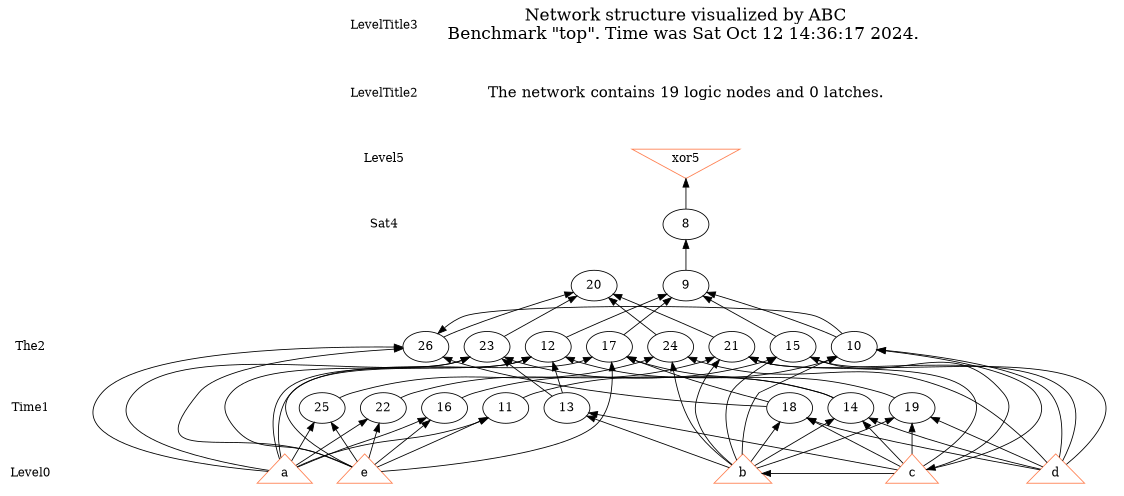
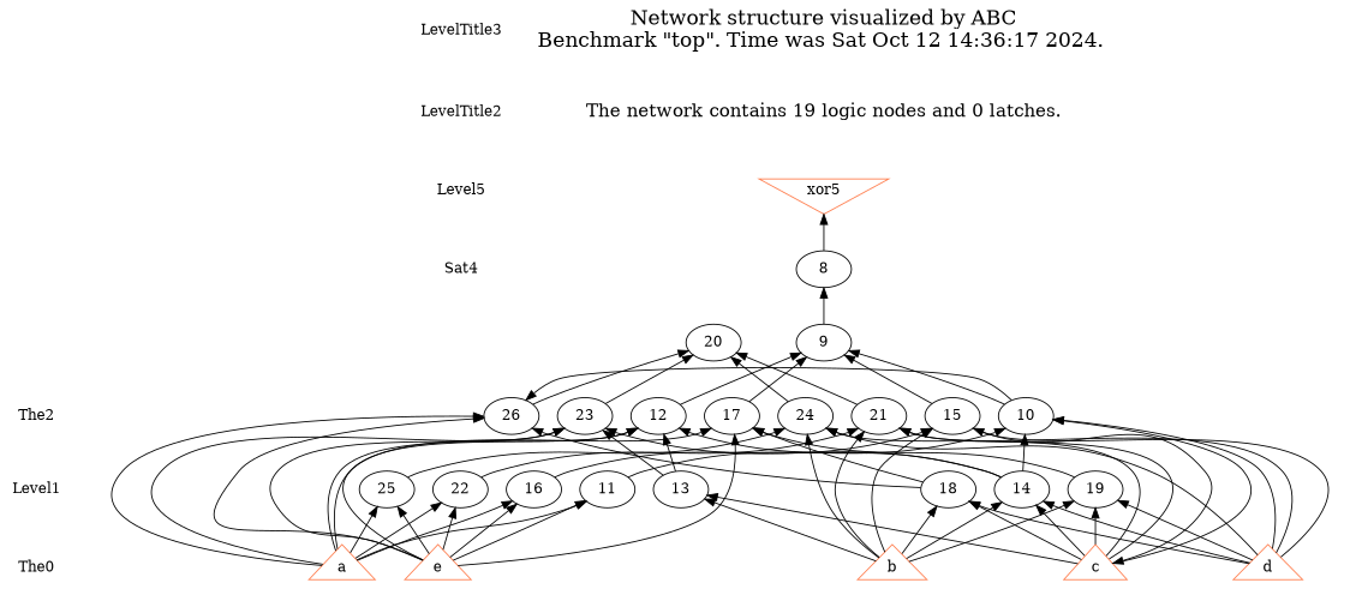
  digraph {
    node [shape=ellipse]
    edge [dir=back style=solid]
    n1 [label=LevelTitle3 shape=plaintext]
    LevelTitle2 [shape=plaintext]
    Level5 [shape=plaintext]
    n4 [label=Sat4 shape=plaintext]
    n5 [label=The2 shape=plaintext]
-   Level1 [shape=plaintext label=Time1]
-   Level0 [shape=plaintext]
+   Level1 [shape=plaintext]
+   Level0 [shape=plaintext label=The0]
    n8 [fontname="Times-Roman" fontsize=20 label="Network structure visualized by ABC\nBenchmark \"top\". Time was Sat Oct 12 14:36:17 2024. " shape=plaintext]
    n9 [fontname="Times-Roman" fontsize=18 label="The network contains 19 logic nodes and 0 latches.\n" shape=plaintext]
    n10 [color=coral fillcolor=coral label=xor5 shape=invtriangle]
    n11 [label="8\n"]
    n12 [label="9\n"]
    n13 [label="20\n"]
    n14 [label="10\n"]
    n15 [label="12\n"]
    n16 [label="15\n"]
    n17 [label="17\n"]
    n18 [label="21\n"]
    n19 [label="23\n"]
    n20 [label="24\n"]
    n21 [label="26\n"]
    n22 [label="11\n"]
    n23 [label="13\n"]
    n24 [label="14\n"]
    n25 [label="16\n"]
    n26 [label="18\n"]
    n27 [label="19\n"]
    n28 [label="22\n"]
    n29 [label="25\n"]
    n30 [color=coral fillcolor=coral label=a shape=triangle]
    n31 [color=coral fillcolor=coral label=b shape=triangle]
    n32 [color=coral fillcolor=coral label=c shape=triangle]
    n33 [color=coral fillcolor=coral label=d shape=triangle]
    n34 [color=coral fillcolor=coral label=e shape=triangle]
    subgraph sub_1 {
      n1
      LevelTitle2
      Level5
      n4
      n5
      Level1
      Level0
    }
    subgraph sub_2 {
      rank=same
      n1
      n8
    }
    subgraph sub_3 {
      rank=same
      LevelTitle2
      n9
    }
    subgraph sub_4 {
      rank=same
      Level5
      n10
    }
    subgraph sub_5 {
      rank=same
      n4
      n11
    }
    subgraph sub_6 {
      rank=same
      n12
      n13
    }
    subgraph sub_7 {
      rank=same
      n5
      n14
      n15
      n16
      n17
      n18
      n19
      n20
      n21
    }
    subgraph sub_8 {
      rank=same
      Level1
      n22
      n23
      n24
      n25
      n26
      n27
      n28
      n29
    }
    subgraph sub_9 {
      rank=same
      Level0
      n30
      n31
      n32
      n33
      n34
    }
    n1 -> LevelTitle2 [style=invis]
    LevelTitle2 -> Level5 [style=invis]
    Level5 -> n4 [style=invis]
    n5 -> Level1 [style=invis]
    Level1 -> Level0 [style=invis]
    n8 -> n9 [style=invis]
    n9 -> n10 [style=invis]
    n10 -> n11
    n11 -> n12
    n12 -> n14
    n12 -> n15
    n12 -> n16
    n12 -> n17
    n13 -> n18
    n13 -> n19
    n13 -> n20
    n13 -> n21
    n14 -> n22
-   n14 -> n31
+   n14 -> n24
    n14 -> n32
    n14 -> n33
    n15 -> n23
    n15 -> n24
    n15 -> n30
    n15 -> n34
    n16 -> n25
    n16 -> n31
    n16 -> n33
    n17 -> n26
    n17 -> n27
    n17 -> n30
    n17 -> n34
    n18 -> n28
    n18 -> n31
    n18 -> n32
    n18 -> n33
    n19 -> n23
    n19 -> n24
    n19 -> n30
    n19 -> n34
    n20 -> n29
    n20 -> n31
-   n31 -> n32
+   n20 -> n32
    n20 -> n33
    n21 -> n14
    n21 -> n26
    n21 -> n30
    n21 -> n34
    n22 -> n30
    n22 -> n34
    n23 -> n31
    n23 -> n32
    n24 -> n31
    n24 -> n32
    n24 -> n33
    n25 -> n30
    n25 -> n34
    n26 -> n31
    n26 -> n32
    n26 -> n33
    n27 -> n31
    n27 -> n32
    n27 -> n33
    n28 -> n30
    n28 -> n34
    n29 -> n30
    n29 -> n34
    n32 -> n16
  }
